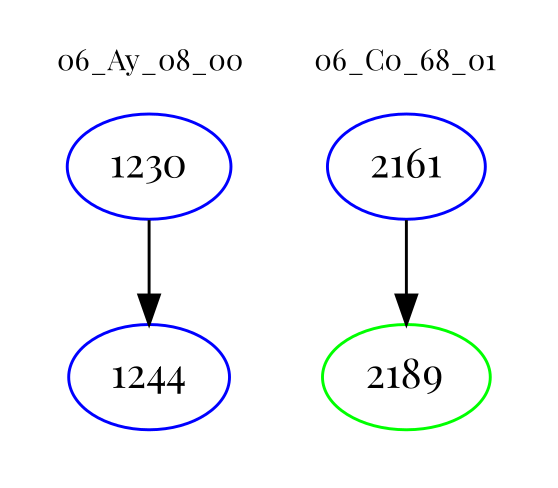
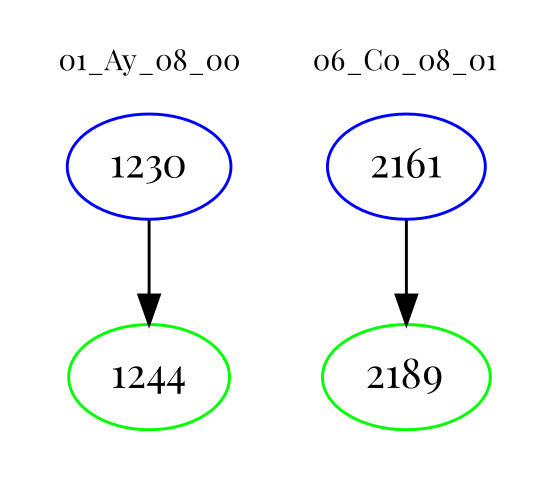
  digraph {
    fontname="Playfair Display"
    node [color=blue fontname="Playfair Display"]
    edge [color=black fontname="Playfair Display"]
    n1 [label=1230]
-   n2 [label=1244]
+   n2 [color=green label=1244]
    n3 [label=2161]
    n4 [color=green label=2189]
    subgraph cluster_1 {
      color=white
      fontsize=10
-     label="06_Ay_08_00"
+     label="01_Ay_08_00"
      n1
      n2
    }
    subgraph cluster_2 {
      color=white
      fontsize=10
-     label="06_C0_68_01"
+     label="06_C0_08_01"
      n3
      n4
    }
    n1 -> n2
    n3 -> n4
  }
